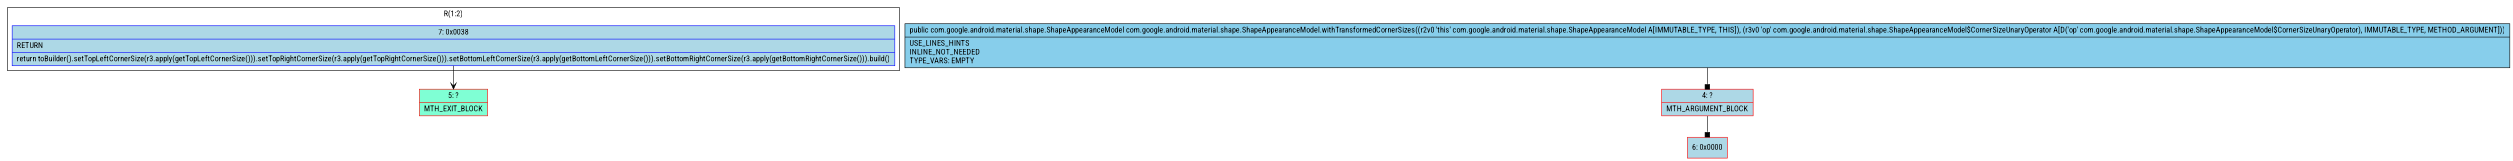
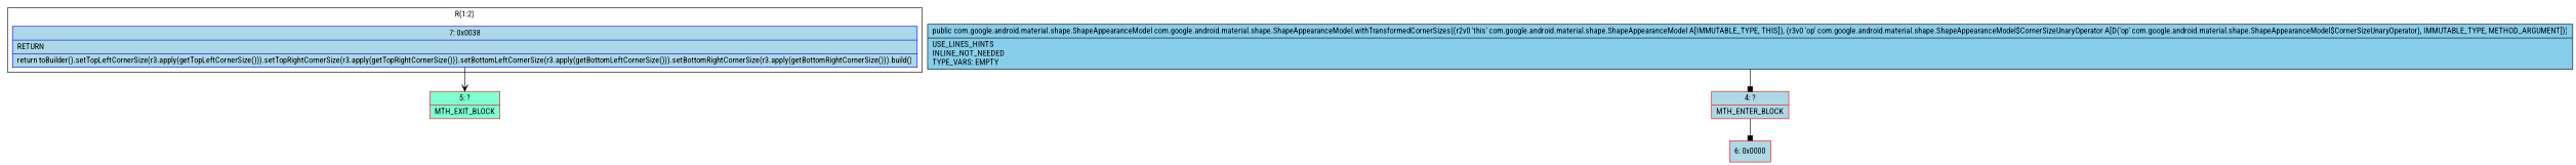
  digraph {
    fontname="Roboto Condensed"
    node [color=red fillcolor=lightblue fontname="Roboto Condensed" shape=record style=filled]
    edge [arrowhead=box fontname="Roboto Condensed"]
    n1 [color=blue label="{7\:\ 0x0038|RETURN\l|return toBuilder().setTopLeftCornerSize(r3.apply(getTopLeftCornerSize())).setTopRightCornerSize(r3.apply(getTopRightCornerSize())).setBottomLeftCornerSize(r3.apply(getBottomLeftCornerSize())).setBottomRightCornerSize(r3.apply(getBottomRightCornerSize())).build()\l}"]
    n2 [fillcolor=aquamarine label="{5\:\ ?|MTH_EXIT_BLOCK\l}"]
-   n3 [label="{4\:\ ?|MTH_ARGUMENT_BLOCK\l}"]
+   n3 [label="{4\:\ ?|MTH_ENTER_BLOCK\l}"]
    n4 [label="{6\:\ 0x0000}"]
    n5 [fillcolor=skyblue label="{public com.google.android.material.shape.ShapeAppearanceModel com.google.android.material.shape.ShapeAppearanceModel.withTransformedCornerSizes((r2v0 'this' com.google.android.material.shape.ShapeAppearanceModel A[IMMUTABLE_TYPE, THIS]), (r3v0 'op' com.google.android.material.shape.ShapeAppearanceModel$CornerSizeUnaryOperator A[D('op' com.google.android.material.shape.ShapeAppearanceModel$CornerSizeUnaryOperator), IMMUTABLE_TYPE, METHOD_ARGUMENT]))  | USE_LINES_HINTS\lINLINE_NOT_NEEDED\lTYPE_VARS: EMPTY\l}" color=""]
    subgraph cluster_1 {
      label="R(1:2)"
      n1
    }
    n1 -> n2 [arrowhead=vee]
    n3 -> n4
    n5 -> n3
  }
